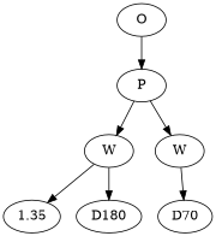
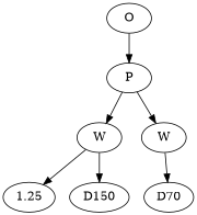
  digraph {
    n1 [label=O]
    n2 [label=P]
    n3 [label=W]
    n4 [label=W]
-   n5 [label=1.35]
-   n6 [label=D180]
+   n5 [label=1.25]
+   n6 [label=D150]
    n7 [label=D70]
    n1 -> n2
    n2 -> n3
    n2 -> n4
    n3 -> n5
    n3 -> n6
    n4 -> n7
  }
